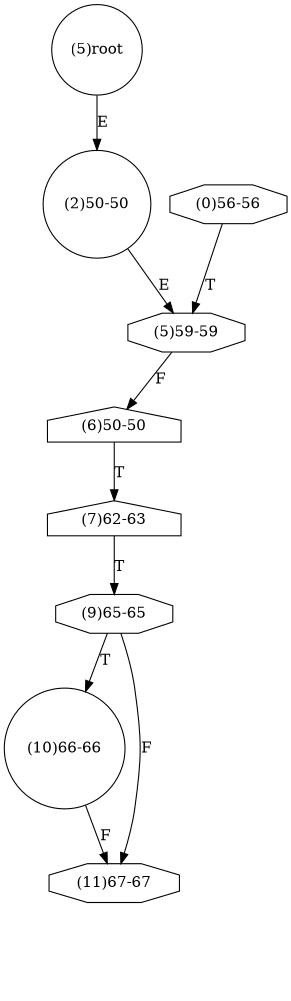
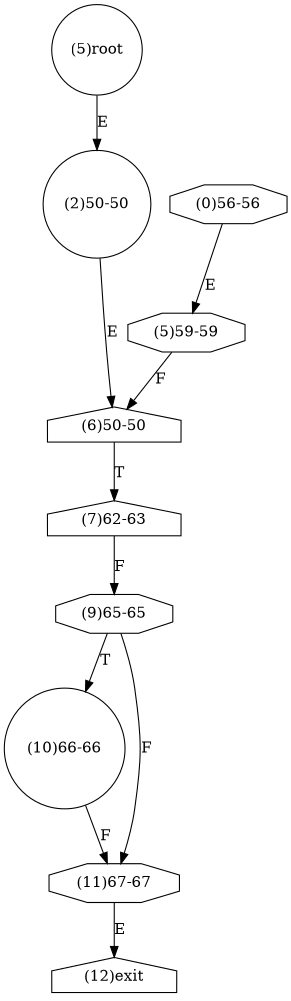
  digraph {
    node [shape=octagon]
    n1 [label="(5)root" shape=circle]
    n2 [label="(2)50-50" shape=circle]
    n3 [label="(6)50-50" shape=house]
    n4 [label="(7)62-63" shape=house]
    n5 [label="(5)59-59"]
    n6 [label="(0)56-56"]
    n7 [label="(9)65-65"]
    n8 [label="(10)66-66" shape=circle]
    n9 [label="(11)67-67"]
+   n10 [label="(12)exit" shape=house]
    n1 -> n2 [label=E]
-   n2 -> n5 [label=E]
+   n2 -> n3 [label=E]
    n3 -> n4 [label=T]
-   n4 -> n7 [label=T]
+   n4 -> n7 [label=F]
    n5 -> n3 [label=F]
-   n6 -> n5 [label=T]
+   n6 -> n5 [label=E]
    n7 -> n8 [label=T]
    n7 -> n9 [label=F]
    n8 -> n9 [label=F]
+   n9 -> n10 [label=E]
  }
